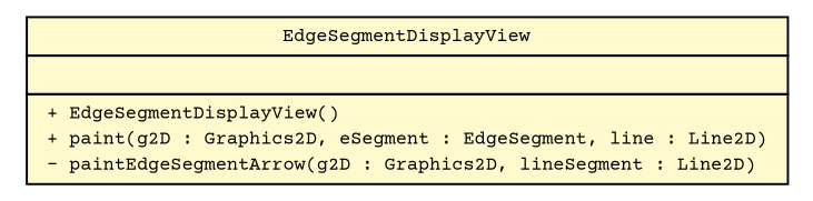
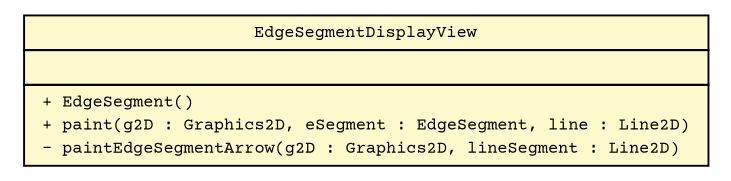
  digraph {
    nodesep=0.25
    ranksep=0.5
    rankdir=LR
    fontname="Courier Prime"
-   n1 [fontcolor=black fontname="Courier Prime" fontsize=9.0 label=<<table title="pfc.views.display.algorithms.visibilityrepresentation.EdgeSegmentDisplayView" border="0" cellborder="1" cellspacing="0" cellpadding="2" port="p" bgcolor="lemonChiffon" href="./EdgeSegmentDisplayView.html"> 		<tr><td><table border="0" cellspacing="0" cellpadding="1"> <tr><td align="center" balign="center"> EdgeSegmentDisplayView </td></tr> 		</table></td></tr> 		<tr><td><table border="0" cellspacing="0" cellpadding="1"> <tr><td align="left" balign="left">  </td></tr> 		</table></td></tr> 		<tr><td><table border="0" cellspacing="0" cellpadding="1"> <tr><td align="left" balign="left"> + EdgeSegmentDisplayView() </td></tr> <tr><td align="left" balign="left"> + paint(g2D : Graphics2D, eSegment : EdgeSegment, line : Line2D) </td></tr> <tr><td align="left" balign="left"> - paintEdgeSegmentArrow(g2D : Graphics2D, lineSegment : Line2D) </td></tr> 		</table></td></tr> 		</table>> shape=plaintext]
+   n1 [fontcolor=black fontname="Courier Prime" fontsize=9.0 label=<<table title="pfc.views.display.algorithms.visibilityrepresentation.EdgeSegmentDisplayView" border="0" cellborder="1" cellspacing="0" cellpadding="2" port="p" bgcolor="lemonChiffon" href="./EdgeSegmentDisplayView.html"> 		<tr><td><table border="0" cellspacing="0" cellpadding="1"> <tr><td align="center" balign="center"> EdgeSegmentDisplayView </td></tr> 		</table></td></tr> 		<tr><td><table border="0" cellspacing="0" cellpadding="1"> <tr><td align="left" balign="left">  </td></tr> 		</table></td></tr> 		<tr><td><table border="0" cellspacing="0" cellpadding="1"> <tr><td align="left" balign="left"> + EdgeSegment() </td></tr> <tr><td align="left" balign="left"> + paint(g2D : Graphics2D, eSegment : EdgeSegment, line : Line2D) </td></tr> <tr><td align="left" balign="left"> - paintEdgeSegmentArrow(g2D : Graphics2D, lineSegment : Line2D) </td></tr> 		</table></td></tr> 		</table>> shape=plaintext]
  }
